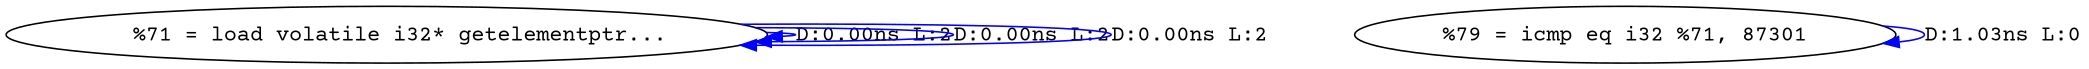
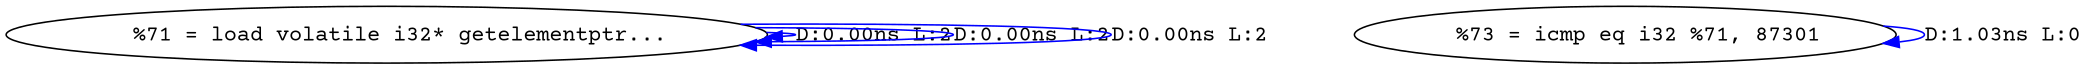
  digraph {
    fontname="Courier Prime"
    node [fontname="Courier Prime"]
    edge [color=blue fontname="Courier Prime"]
    n1 [label="  %71 = load volatile i32* getelementptr..."]
-   n2 [label="%79 = icmp eq i32 %71, 87301"]
+   n2 [label="  %73 = icmp eq i32 %71, 87301"]
    n1 -> n1 [label="D:0.00ns L:2"]
    n1 -> n1 [label="D:0.00ns L:2"]
    n1 -> n1 [label="D:0.00ns L:2"]
    n2 -> n2 [label="D:1.03ns L:0"]
  }
